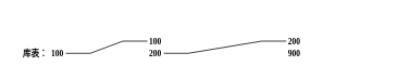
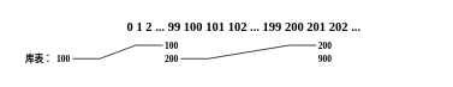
  <mxCell id="0" />
  <mxCell id="1" parent="0" />
+ <mxCell id="2" value="&lt;font face=&quot;Lucida Console&quot;&gt;&lt;span style=&quot;font-size: 14px;&quot;&gt;&lt;b&gt;0 1 2 ... 99 100 101 102 ... 199 200 201 202 ...&lt;/b&gt;&lt;/span&gt;&lt;/font&gt;" style="text;html=1;strokeColor=none;fillColor=none;align=center;verticalAlign=middle;whiteSpace=wrap;rounded=0;" vertex="1" parent="1"><mxGeometry x="60" y="20" width="420" height="20" as="geometry" /></mxCell>
  <mxCell id="3" style="edgeStyle=entityRelationEdgeStyle;rounded=0;orthogonalLoop=1;jettySize=auto;html=1;exitX=1;exitY=0.5;exitDx=0;exitDy=0;entryX=0;entryY=0.5;entryDx=0;entryDy=0;fontFamily=Lucida Console;fontSize=10;elbow=vertical;endArrow=none;endFill=0;" edge="1" parent="1" source="4" target="6"><mxGeometry relative="1" as="geometry" /></mxCell>
  <mxCell id="4" value="&lt;b&gt;100&lt;/b&gt;" style="text;html=1;strokeColor=none;fillColor=none;align=center;verticalAlign=middle;whiteSpace=wrap;rounded=0;fontFamily=Lucida Console;fontSize=10;" vertex="1" parent="1"><mxGeometry x="60" y="60" width="20" height="10" as="geometry" /></mxCell>
  <mxCell id="5" value="库表：" style="text;html=1;strokeColor=none;fillColor=none;align=right;verticalAlign=middle;whiteSpace=wrap;rounded=0;fontFamily=Lucida Console;fontSize=10;fontStyle=1" vertex="1" parent="1"><mxGeometry x="20" y="55" width="40" height="20" as="geometry" /></mxCell>
  <mxCell id="6" value="&lt;b&gt;100&lt;/b&gt;" style="text;html=1;strokeColor=none;fillColor=none;align=center;verticalAlign=middle;whiteSpace=wrap;rounded=0;fontFamily=Lucida Console;fontSize=10;" vertex="1" parent="1"><mxGeometry x="180" y="45" width="20" height="10" as="geometry" /></mxCell>
  <mxCell id="7" style="edgeStyle=entityRelationEdgeStyle;rounded=0;orthogonalLoop=1;jettySize=auto;html=1;exitX=1;exitY=0.5;exitDx=0;exitDy=0;entryX=0;entryY=0.5;entryDx=0;entryDy=0;fontFamily=Lucida Console;fontSize=10;endArrow=none;endFill=0;elbow=vertical;" edge="1" parent="1" source="8" target="9"><mxGeometry relative="1" as="geometry" /></mxCell>
  <mxCell id="8" value="&lt;b&gt;200&lt;/b&gt;" style="text;html=1;strokeColor=none;fillColor=none;align=center;verticalAlign=middle;whiteSpace=wrap;rounded=0;fontFamily=Lucida Console;fontSize=10;" vertex="1" parent="1"><mxGeometry x="180" y="60" width="20" height="10" as="geometry" /></mxCell>
  <mxCell id="9" value="&lt;b&gt;200&lt;/b&gt;" style="text;html=1;strokeColor=none;fillColor=none;align=center;verticalAlign=middle;whiteSpace=wrap;rounded=0;fontFamily=Lucida Console;fontSize=10;" vertex="1" parent="1"><mxGeometry x="350" y="45" width="20" height="10" as="geometry" /></mxCell>
  <mxCell id="10" value="&lt;b&gt;900&lt;/b&gt;" style="text;html=1;strokeColor=none;fillColor=none;align=center;verticalAlign=middle;whiteSpace=wrap;rounded=0;fontFamily=Lucida Console;fontSize=10;" vertex="1" parent="1"><mxGeometry x="350" y="60" width="20" height="10" as="geometry" /></mxCell>
